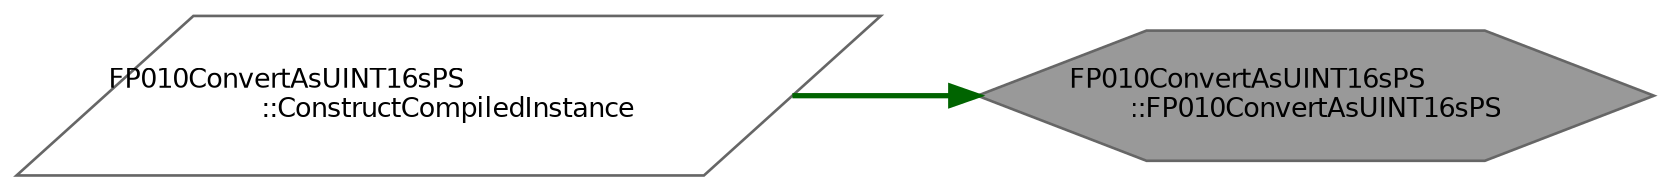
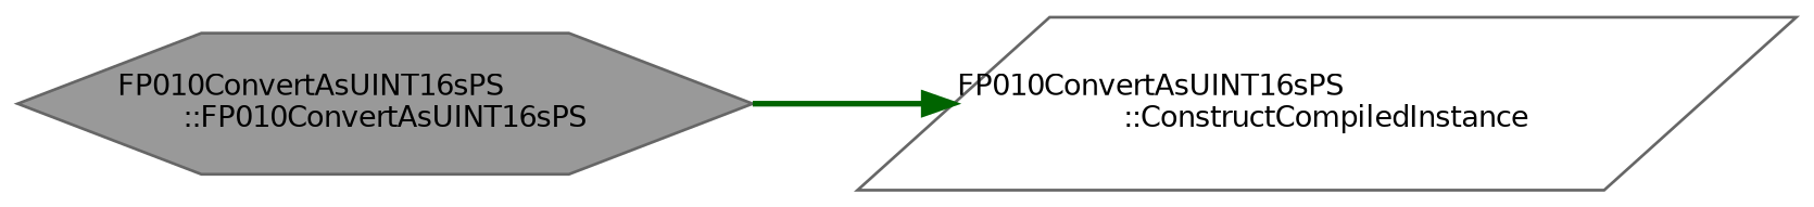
  digraph {
    rankdir=RL
    node [fontname=Helvetica fontsize=10 style=filled]
    n1 [color=gray40 fillcolor=grey60 fontcolor=black height=0.2 label="FP010ConvertAsUINT16sPS\l::FP010ConvertAsUINT16sPS" shape=hexagon width=0.4]
    n2 [color=grey40 fillcolor=white height=0.2 label="FP010ConvertAsUINT16sPS\l::ConstructCompiledInstance" shape=parallelogram width=0.4]
-   n1 -> n2 [color=darkgreen dir=back fontname=Helvetica fontsize=10 labelfontname=Helvetica labelfontsize=10 style=bold]
+   n2 -> n1 [color=darkgreen dir=back fontname=Helvetica fontsize=10 labelfontname=Helvetica labelfontsize=10 style=bold]
  }
